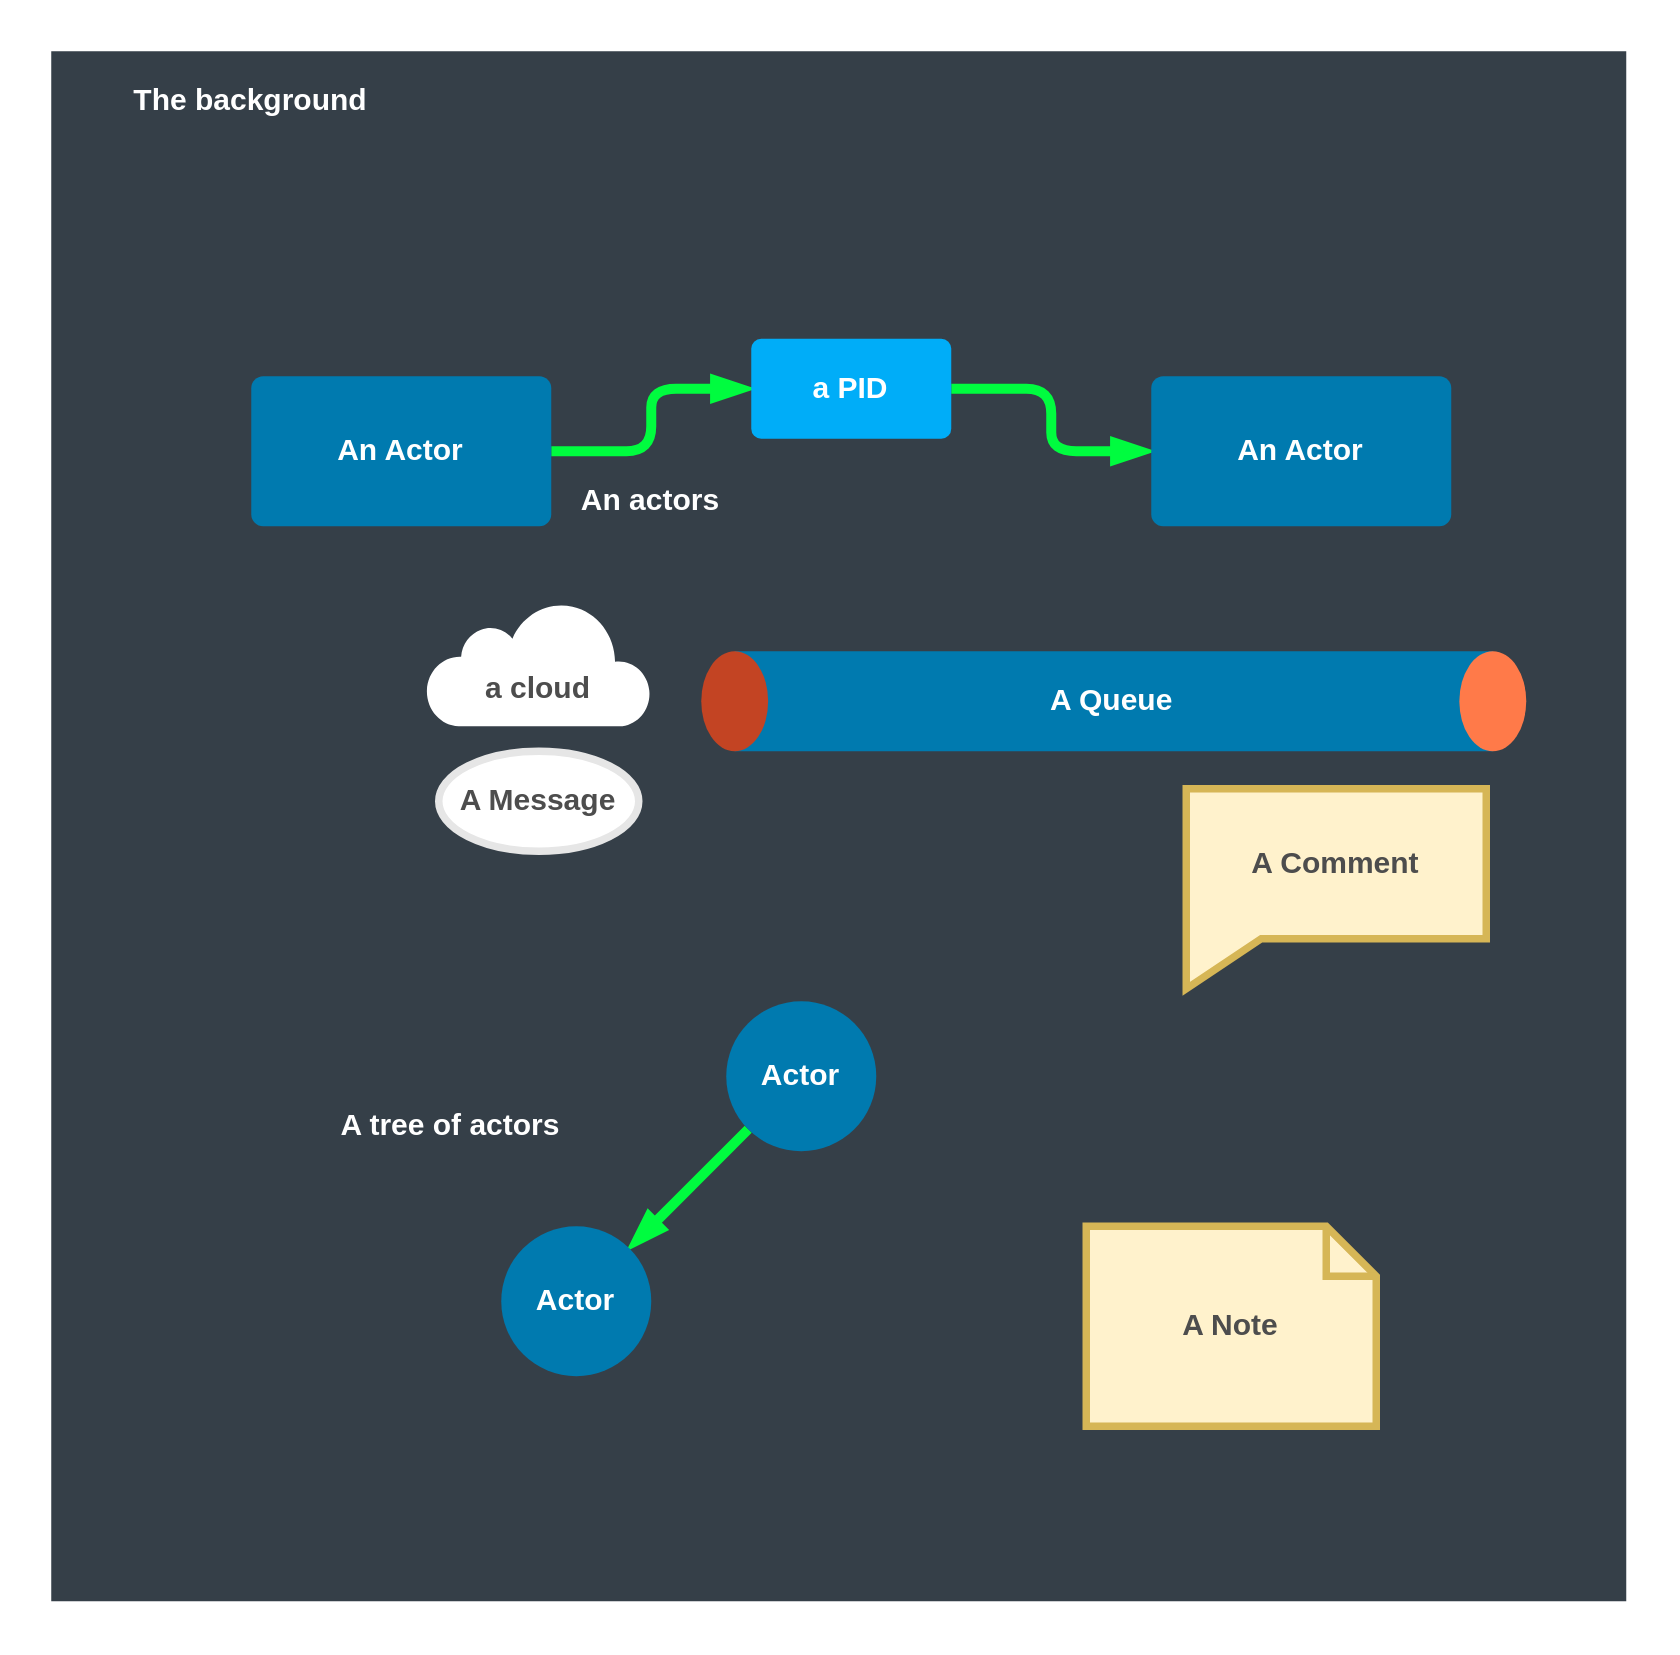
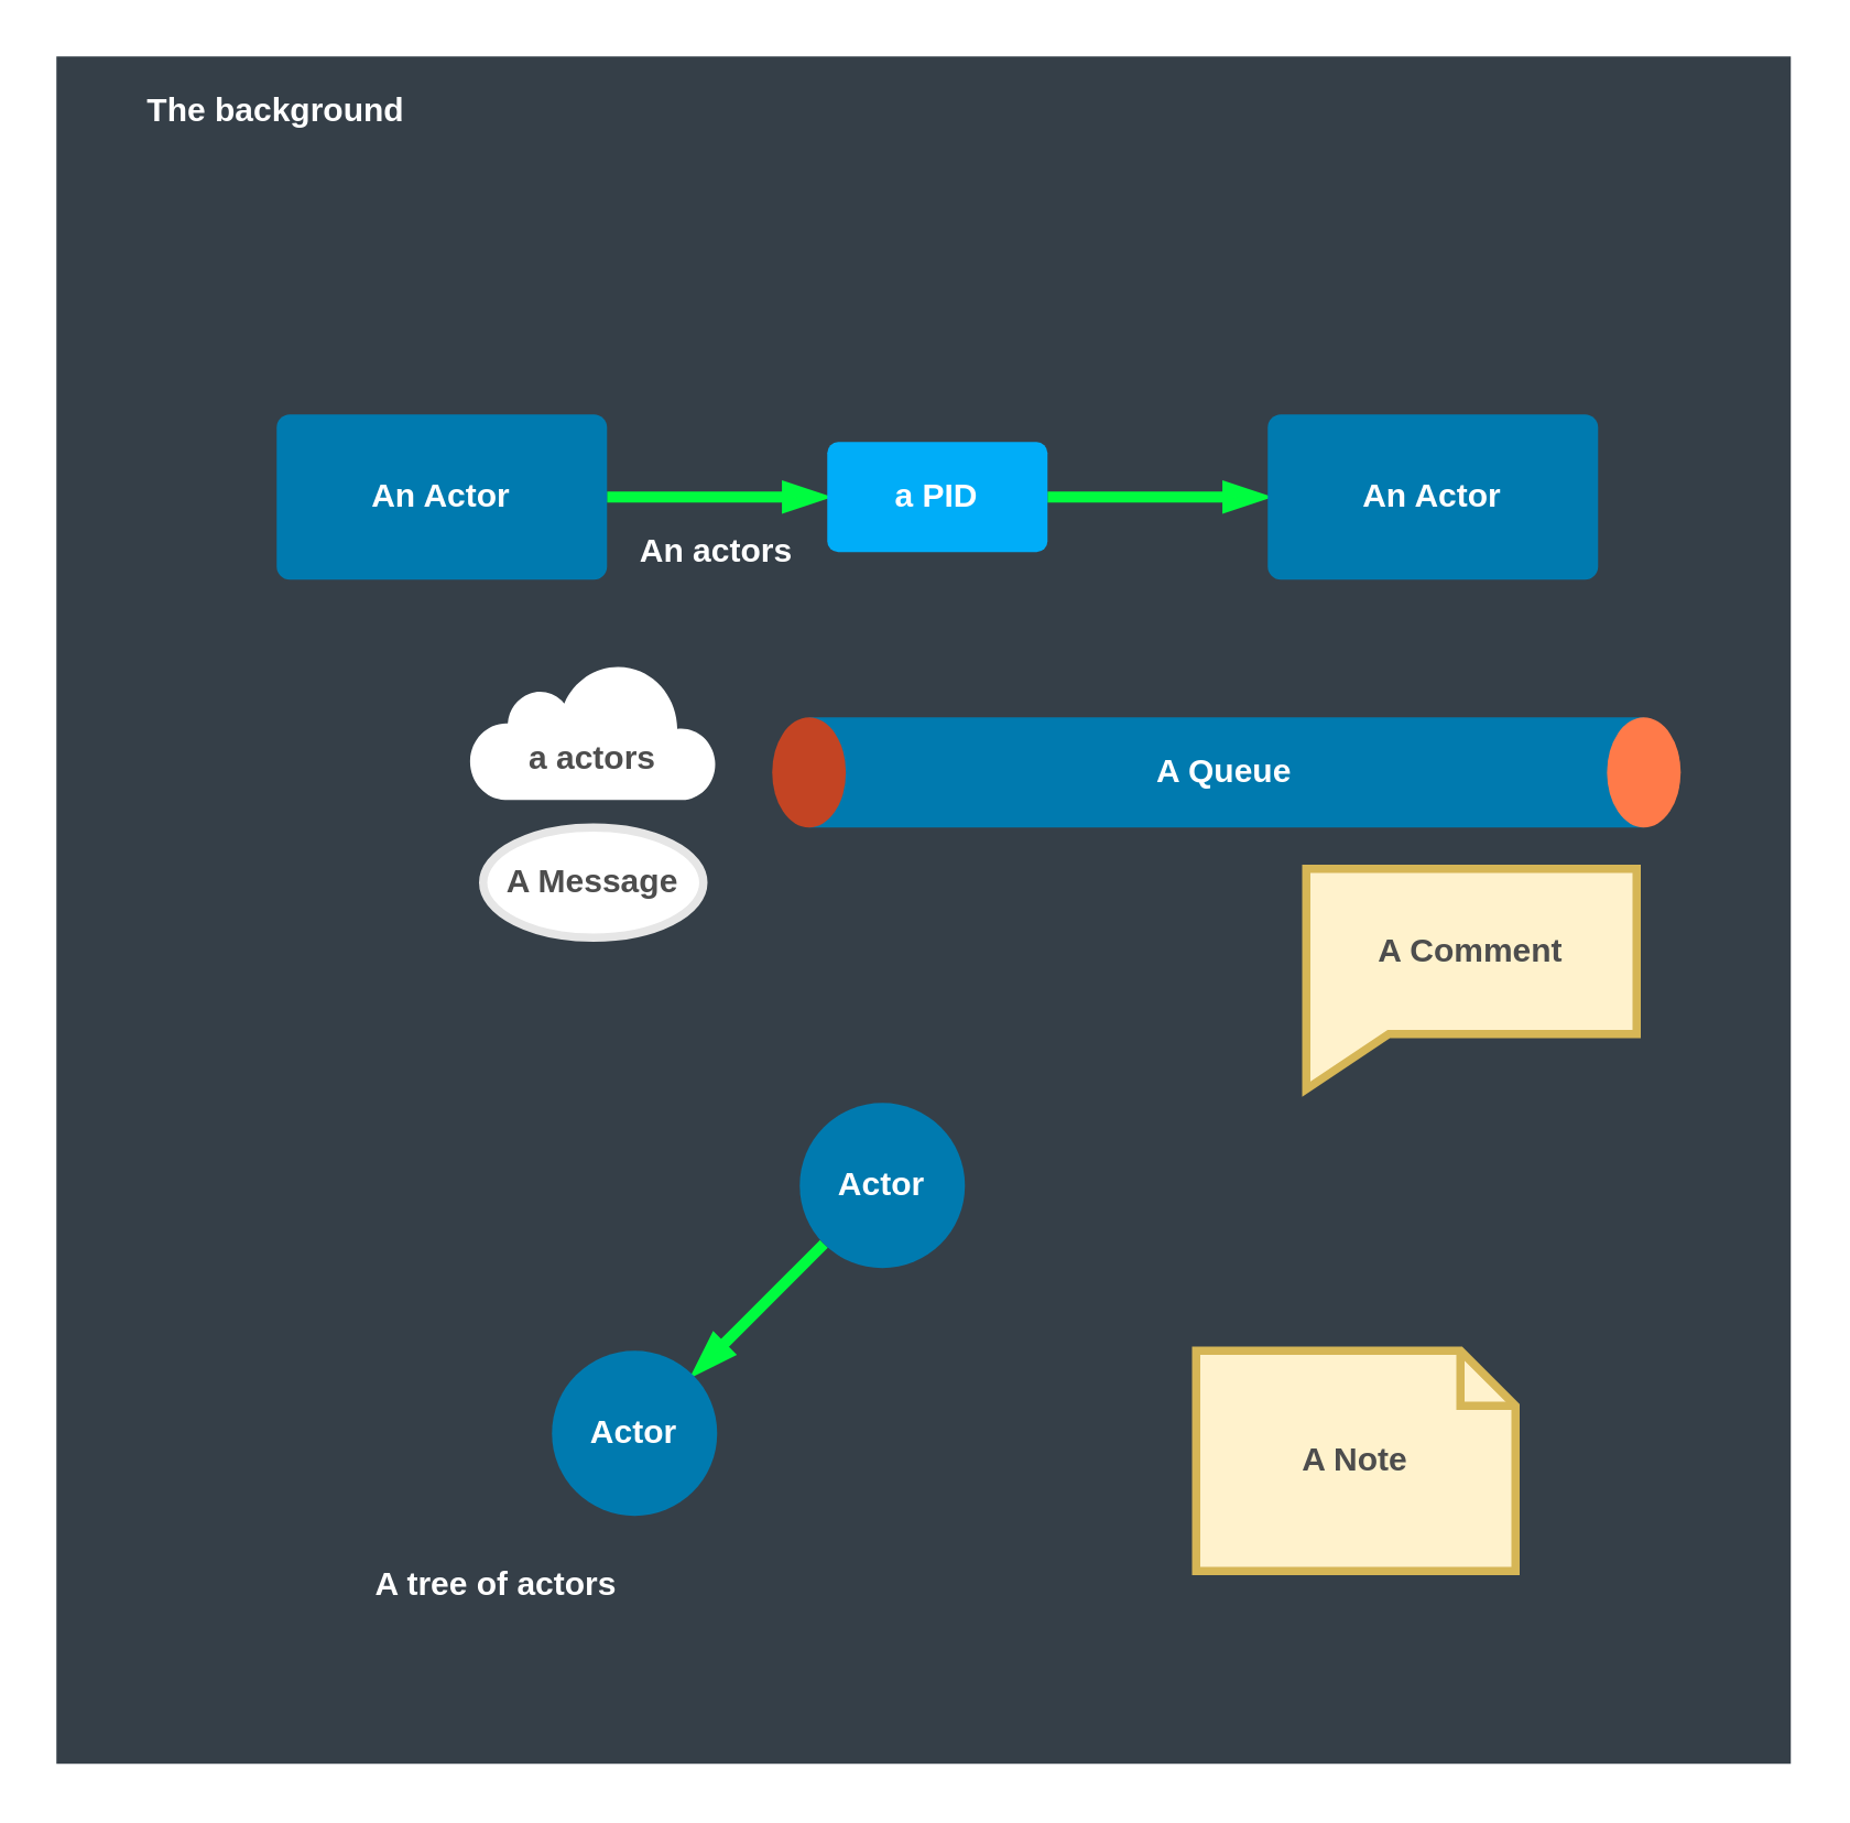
  <mxCell id="0" />
  <mxCell id="1" parent="0" />
  <mxCell id="2" value="" style="rounded=0;whiteSpace=wrap;html=1;fontColor=#FFFFFF;strokeColor=none;fillColor=#353F48;" parent="1" vertex="1"><mxGeometry y="20" width="630" height="620" as="geometry" x="20" /></mxCell>
  <mxCell id="3" style="edgeStyle=orthogonalEdgeStyle;rounded=1;orthogonalLoop=1;jettySize=auto;html=1;exitX=1;exitY=0.5;exitDx=0;exitDy=0;entryX=0;entryY=0.5;entryDx=0;entryDy=0;endArrow=blockThin;endFill=1;strokeWidth=4;strokeColor=#00FC3F;" parent="1" source="7" target="5" edge="1"><mxGeometry relative="1" as="geometry"><mxPoint x="220" y="180" as="sourcePoint" /></mxGeometry></mxCell>
  <mxCell id="4" style="edgeStyle=orthogonalEdgeStyle;rounded=1;orthogonalLoop=1;jettySize=auto;html=1;exitX=1;exitY=0.5;exitDx=0;exitDy=0;entryX=0;entryY=0.5;entryDx=0;entryDy=0;endArrow=blockThin;endFill=1;strokeWidth=4;strokeColor=#00FC3F;" parent="1" source="5" target="6" edge="1"><mxGeometry relative="1" as="geometry" /></mxCell>
- <mxCell id="5" value="a PID" style="rounded=1;whiteSpace=wrap;html=1;strokeColor=none;fontStyle=1;fontColor=#FFFFFF;fillColor=#00ADF8;arcSize=10;" parent="1" vertex="1"><mxGeometry x="300" y="135" width="80" height="40" as="geometry" /></mxCell>
+ <mxCell id="5" value="a PID" style="rounded=1;whiteSpace=wrap;html=1;strokeColor=none;fontStyle=1;fontColor=#FFFFFF;fillColor=#00ADF8;arcSize=10;" parent="1" vertex="1"><mxGeometry x="300" y="160" width="80" height="40" as="geometry" /></mxCell>
  <mxCell id="6" value="An Actor" style="rounded=1;whiteSpace=wrap;html=1;fontStyle=1;strokeColor=none;fontColor=#FFFFFF;fillColor=#007AAF;arcSize=8;" parent="1" vertex="1"><mxGeometry x="460" y="150" width="120" height="60" as="geometry" /></mxCell>
  <mxCell id="7" value="An Actor" style="rounded=1;whiteSpace=wrap;html=1;fontStyle=1;strokeColor=none;fontColor=#FFFFFF;fillColor=#007AAF;arcSize=8;" parent="1" vertex="1"><mxGeometry x="100" y="150" width="120" height="60" as="geometry" /></mxCell>
  <mxCell id="8" value="" style="group;fontColor=#FFFFFF;" parent="1" vertex="1" connectable="0"><mxGeometry x="280" y="260" width="330" height="40" as="geometry" /></mxCell>
  <mxCell id="9" value="A Queue" style="rounded=0;whiteSpace=wrap;html=1;fontFamily=Helvetica;fontSize=12;align=center;strokeWidth=3;fillColor=#007aaf;strokeColor=none;fontColor=#FFFFFF;fontStyle=1;" parent="8" vertex="1"><mxGeometry x="13.378" width="303.243" height="40" as="geometry" /></mxCell>
  <mxCell id="10" value="" style="ellipse;whiteSpace=wrap;html=1;fontFamily=Helvetica;fontSize=12;fontColor=#4D4D4D;align=center;strokeWidth=3;fillColor=#FF7A49;strokeColor=none;" parent="8" vertex="1"><mxGeometry x="303.243" width="26.757" height="40" as="geometry" /></mxCell>
  <mxCell id="11" value="" style="ellipse;whiteSpace=wrap;html=1;fontFamily=Helvetica;fontSize=12;fontColor=#4D4D4D;align=center;strokeWidth=3;strokeColor=none;fillColor=#C34423;" parent="8" vertex="1"><mxGeometry width="26.757" height="40" as="geometry" /></mxCell>
  <mxCell id="12" value="" style="group" parent="1" vertex="1" connectable="0"><mxGeometry x="170" y="240" width="90" height="50" as="geometry" /></mxCell>
  <mxCell id="13" value="" style="html=1;verticalLabelPosition=bottom;align=center;labelBackgroundColor=#ffffff;verticalAlign=top;strokeWidth=2;shadow=0;dashed=0;shape=mxgraph.ios7.icons.cloud;strokeColor=none;" parent="12" vertex="1"><mxGeometry width="90" height="50" as="geometry" /></mxCell>
- <mxCell id="14" value="&lt;font color=&quot;#4d4d4d&quot;&gt;a cloud&lt;/font&gt;" style="text;html=1;strokeColor=none;fillColor=none;align=center;verticalAlign=middle;whiteSpace=wrap;rounded=0;fontColor=#333333;fontStyle=1" parent="12" vertex="1"><mxGeometry y="25" width="90" height="20" as="geometry" /></mxCell>
+ <mxCell id="14" value="&lt;font color=&quot;#4d4d4d&quot;&gt;a actors&lt;/font&gt;" style="text;html=1;strokeColor=none;fillColor=none;align=center;verticalAlign=middle;whiteSpace=wrap;rounded=0;fontColor=#333333;fontStyle=1" parent="12" vertex="1"><mxGeometry y="25" width="90" height="20" as="geometry" /></mxCell>
  <mxCell id="15" value="A Message" style="ellipse;whiteSpace=wrap;html=1;fontStyle=1;arcSize=10;strokeColor=#E6E6E6;strokeWidth=3;fontColor=#4D4D4D;" parent="1" vertex="1"><mxGeometry x="175" y="300" width="80" height="40" as="geometry" /></mxCell>
  <mxCell id="16" value="An actors" style="text;html=1;strokeColor=none;fillColor=none;align=center;verticalAlign=middle;whiteSpace=wrap;rounded=0;fontColor=#FFFFFF;fontStyle=1" parent="1" vertex="1"><mxGeometry x="220" y="190" width="80" height="20" as="geometry" /></mxCell>
  <mxCell id="17" value="The background" style="text;html=1;strokeColor=none;fillColor=none;align=center;verticalAlign=middle;whiteSpace=wrap;rounded=0;fontColor=#FFFFFF;fontStyle=1" parent="1" vertex="1"><mxGeometry x="35" y="30" width="130" height="20" as="geometry" /></mxCell>
  <mxCell id="18" style="rounded=1;sketch=0;jumpStyle=none;orthogonalLoop=1;jettySize=auto;html=1;shadow=0;endArrow=blockThin;endFill=1;strokeColor=#00FC3F;strokeWidth=4;fontColor=#FFFFFF;" parent="1" source="19" target="20" edge="1"><mxGeometry relative="1" as="geometry" /></mxCell>
  <mxCell id="19" value="Actor" style="ellipse;whiteSpace=wrap;html=1;aspect=fixed;strokeWidth=3;fontColor=#FFFFFF;fontStyle=1;fillColor=#007AAF;strokeColor=none;" parent="1" vertex="1"><mxGeometry x="290" y="400" width="60" height="60" as="geometry" /></mxCell>
  <mxCell id="20" value="Actor" style="ellipse;whiteSpace=wrap;html=1;aspect=fixed;strokeWidth=3;fontColor=#FFFFFF;fontStyle=1;fillColor=#007AAF;strokeColor=none;" parent="1" vertex="1"><mxGeometry x="200" y="490" width="60" height="60" as="geometry" /></mxCell>
- <mxCell id="21" value="A tree of actors" style="text;html=1;strokeColor=none;fillColor=none;align=center;verticalAlign=middle;whiteSpace=wrap;rounded=0;fontColor=#FFFFFF;fontStyle=1" parent="1" vertex="1"><mxGeometry x="130" y="440" width="100" height="20" as="geometry" /></mxCell>
+ <mxCell id="21" value="A tree of actors" style="text;html=1;strokeColor=none;fillColor=none;align=center;verticalAlign=middle;whiteSpace=wrap;rounded=0;fontColor=#FFFFFF;fontStyle=1" parent="1" vertex="1"><mxGeometry x="130" y="565" width="100" height="20" as="geometry" /></mxCell>
  <mxCell id="22" value="A Comment" style="shape=callout;whiteSpace=wrap;html=1;perimeter=calloutPerimeter;strokeColor=#d6b656;strokeWidth=3;fillColor=#fff2cc;size=20;position=0;base=30;position2=0;fontStyle=1;fontColor=#4D4D4D;" parent="1" vertex="1"><mxGeometry x="474" y="315" width="120" height="80" as="geometry" /></mxCell>
  <mxCell id="23" value="A Note" style="shape=note;strokeWidth=3;fontSize=12;size=20;whiteSpace=wrap;html=1;fillColor=#fff2cc;strokeColor=#d6b656;fontStyle=1;fontColor=#4D4D4D;" parent="1" vertex="1"><mxGeometry x="434" y="490" width="116" height="80" as="geometry" /></mxCell>
